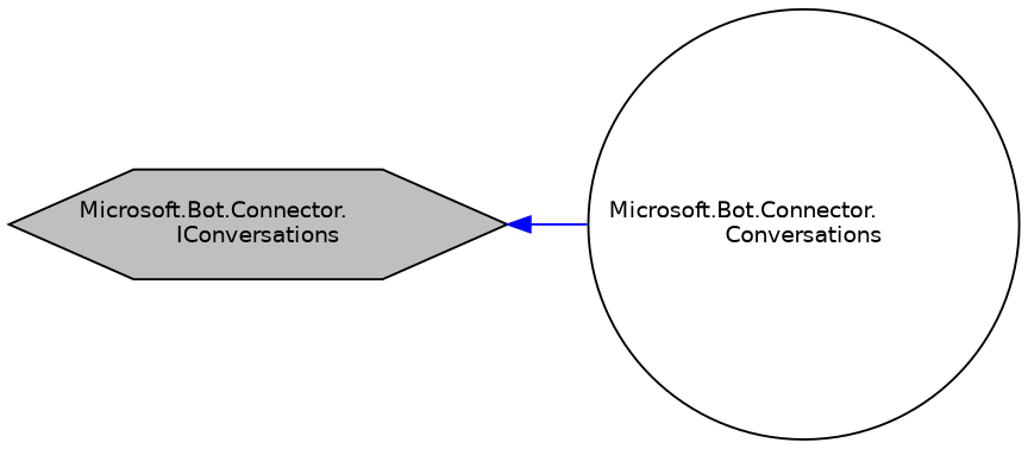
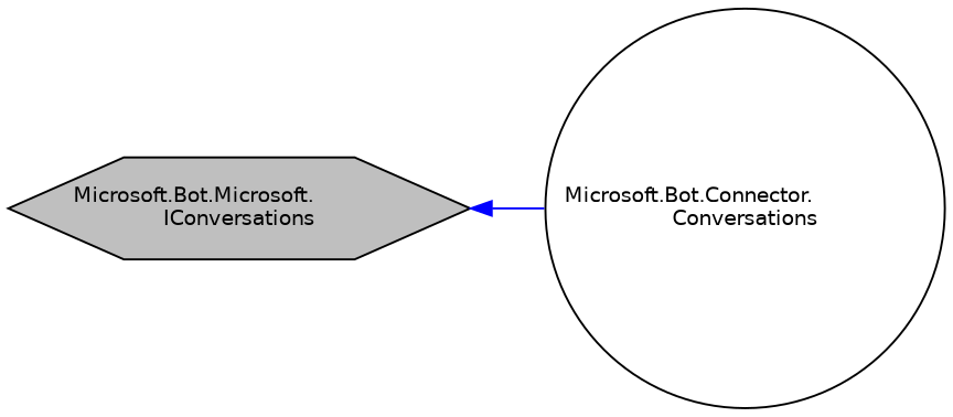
  digraph {
    rankdir=LR
    node [color=black fontname=Helvetica fontsize=10 style=filled]
-   n1 [fillcolor=grey75 fontcolor=black height=0.2 label="Microsoft.Bot.Connector.\lIConversations" shape=hexagon width=0.4]
+   n1 [fillcolor=grey75 fontcolor=black height=0.2 label="Microsoft.Bot.Microsoft.\lIConversations" shape=hexagon width=0.4]
    n2 [fillcolor=white height=0.2 label="Microsoft.Bot.Connector.\lConversations" shape=circle width=0.4]
    n1 -> n2 [color=blue dir=back fontname=Helvetica fontsize=10 labelfontname=Helvetica labelfontsize=10 style=solid]
  }
